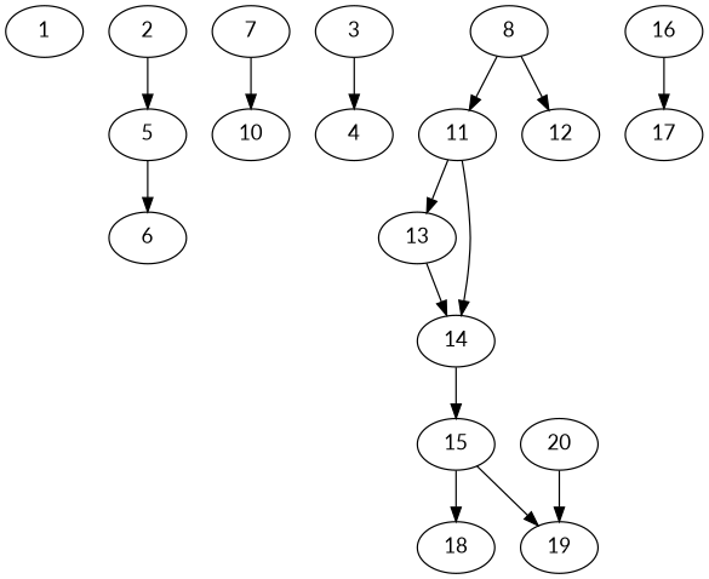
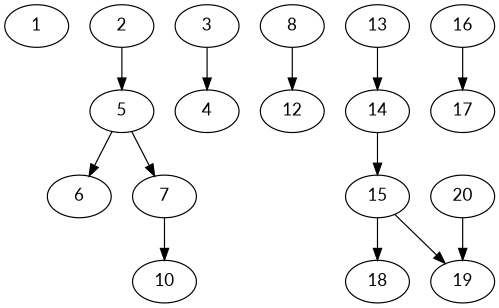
  digraph {
    fontname=Lato
    node [alpha=0.10 fontname=Lato]
    edge [fontname=Lato]
    1 [alpha=0.08 expect_size=97709980671543824]
    2 [expect_size=30733003485733715968]
    5 [alpha=0.20 expect_size=10983528120451072000]
    6 [alpha=0.03 expect_size=268101004831947904]
    7 [expect_size=53098422592163320]
    10 [alpha=0.11 expect_size=81751107591733248000]
    3 [alpha=0.17 expect_size=12928664790418032]
    4 [alpha=0.14 expect_size=463699834330286144]
    8 [alpha=0.06 expect_size=209372061665020192]
-   11 [alpha=0.06 expect_size=26820807072397988]
    12 [alpha=0.19 expect_size=233851902612383904]
    13 [alpha=0.14 expect_size=5235469446096730]
    14 [alpha=0.19 expect_size=95602457853833510912]
    15 [alpha=0.11 expect_size=167776737926836032]
    16 [alpha=0.02 expect_size=208428129968850112]
    17 [expect_size=407374985587566016]
    18 [alpha=0.12 expect_size=7789422759880163328]
    19 [alpha=0.05 expect_size=3027532059651166]
    20 [alpha=0.13 expect_size=564741824199887040]
    2 -> 5
    5 -> 6
+   5 -> 7
    7 -> 10
    3 -> 4
-   8 -> 11
    8 -> 12
-   11 -> 13
-   11 -> 14
    13 -> 14
    14 -> 15
    15 -> 18
    15 -> 19
    16 -> 17
    20 -> 19
  }
